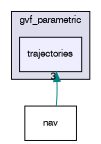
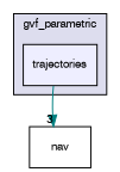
  digraph {
    compound=true
    node [fontname=FreeSans fontsize=10 shape=box]
    n1 [fillcolor="#eeeeff" label=trajectories pencolor=black style=filled]
    n2 [label=nav]
    subgraph cluster_1 {
      bgcolor="#ddddee"
      fontname=FreeSans
      fontsize=10
      label=gvf_parametric
      pencolor=black
      n1
    }
-   n2 -> n1 [headlabel=3 labeldistance=1.5 labelfontname=FreeSans labelfontsize=10 color=teal]
+   n1 -> n2 [headlabel=3 labeldistance=1.5 labelfontname=FreeSans labelfontsize=10 color=teal]
  }
